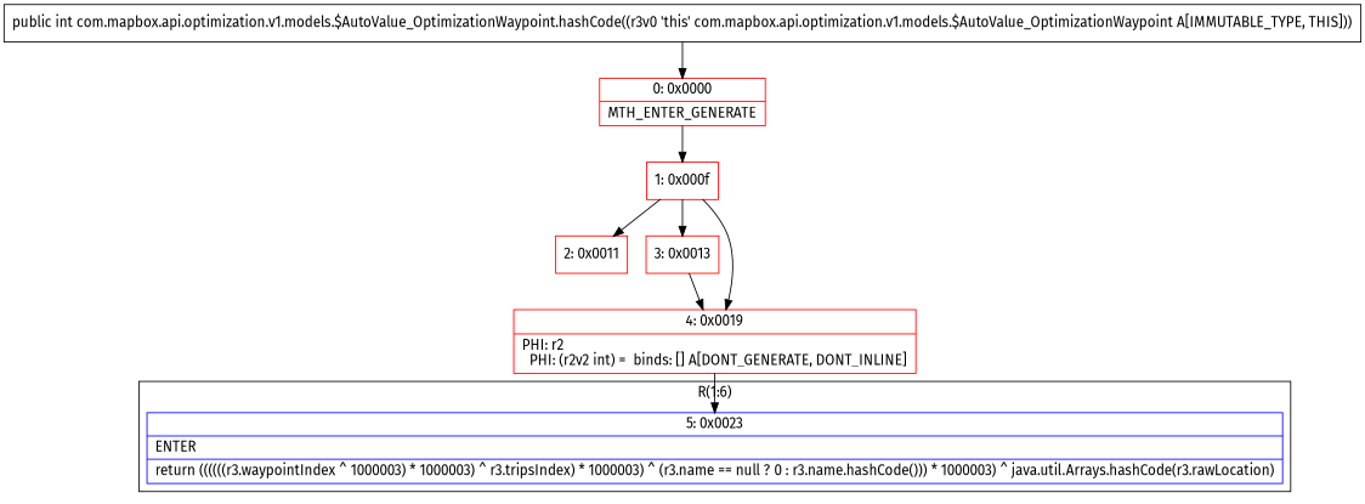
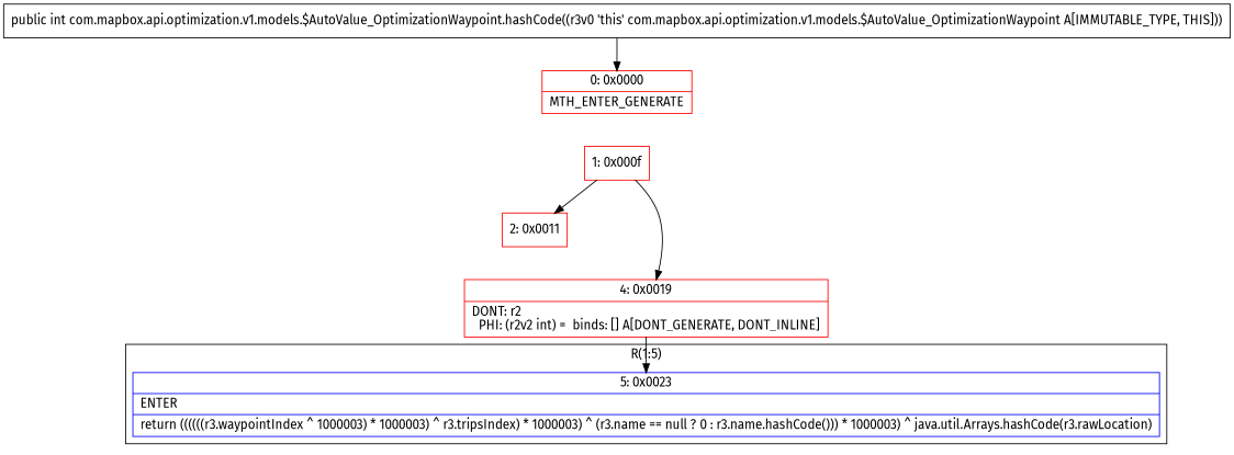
  digraph {
    fontname="Fira Sans"
    node [color=red fontname="Fira Sans" shape=record]
    edge [fontname="Fira Sans"]
    n1 [color=blue label="{5\:\ 0x0023|ENTER\l|return ((((((r3.waypointIndex ^ 1000003) * 1000003) ^ r3.tripsIndex) * 1000003) ^ (r3.name == null ? 0 : r3.name.hashCode())) * 1000003) ^ java.util.Arrays.hashCode(r3.rawLocation)\l}"]
    n2 [label="{0\:\ 0x0000|MTH_ENTER_GENERATE\l}"]
    n3 [label="{1\:\ 0x000f}"]
    n4 [label="{2\:\ 0x0011}"]
-   n5 [label="{3\:\ 0x0013}"]
-   n6 [label="{4\:\ 0x0019|PHI: r2 \l  PHI: (r2v2 int) =  binds: [] A[DONT_GENERATE, DONT_INLINE]\l}"]
+   n6 [label="{4\:\ 0x0019|DONT: r2 \l  PHI: (r2v2 int) =  binds: [] A[DONT_GENERATE, DONT_INLINE]\l}"]
    n7 [label="{public int com.mapbox.api.optimization.v1.models.$AutoValue_OptimizationWaypoint.hashCode((r3v0 'this' com.mapbox.api.optimization.v1.models.$AutoValue_OptimizationWaypoint A[IMMUTABLE_TYPE, THIS])) }" color=""]
    subgraph cluster_1 {
-     label="R(1:6)"
+     label="R(1:5)"
      n1
    }
-   n2 -> n3
    n3 -> n4
-   n3 -> n5
    n3 -> n6
-   n5 -> n6
    n6 -> n1
    n7 -> n2
  }
